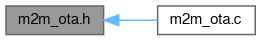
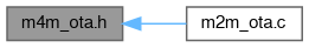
  digraph {
    rankdir=LR
    node [fontname=FreeSans fontsize=10 shape=box style=filled]
-   n1 [color=gray40 fillcolor=grey60 fontcolor=black height=0.2 label="m2m_ota.h" width=0.4]
+   n1 [color=gray40 fillcolor=grey60 fontcolor=black height=0.2 label="m4m_ota.h" width=0.4]
    n2 [color=grey40 fillcolor=white height=0.2 label="m2m_ota.c" width=0.4]
    n1 -> n2 [color=steelblue1 dir=back fontname=FreeSans fontsize=10 labelfontname=FreeSans labelfontsize=10 style=solid]
  }
